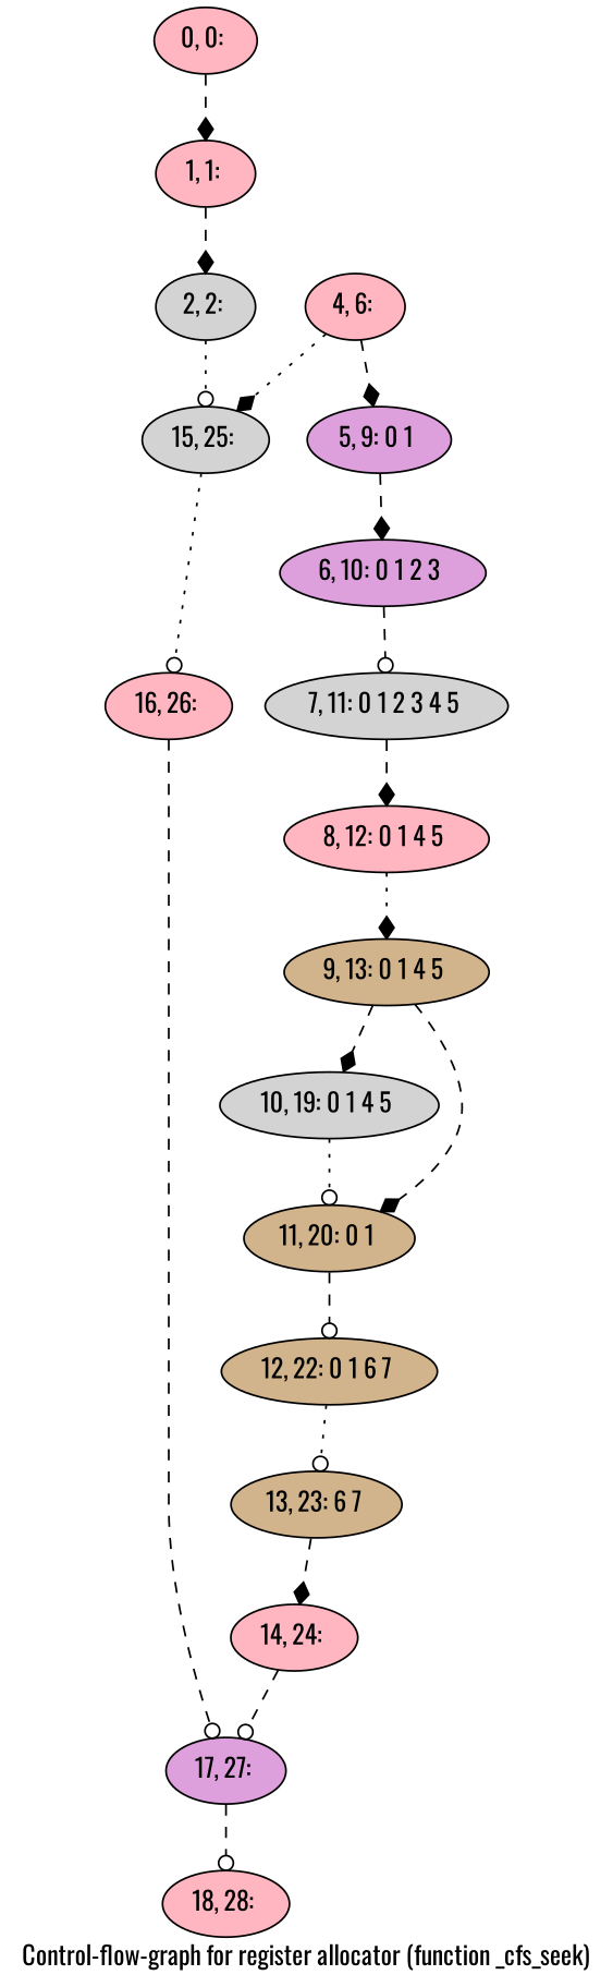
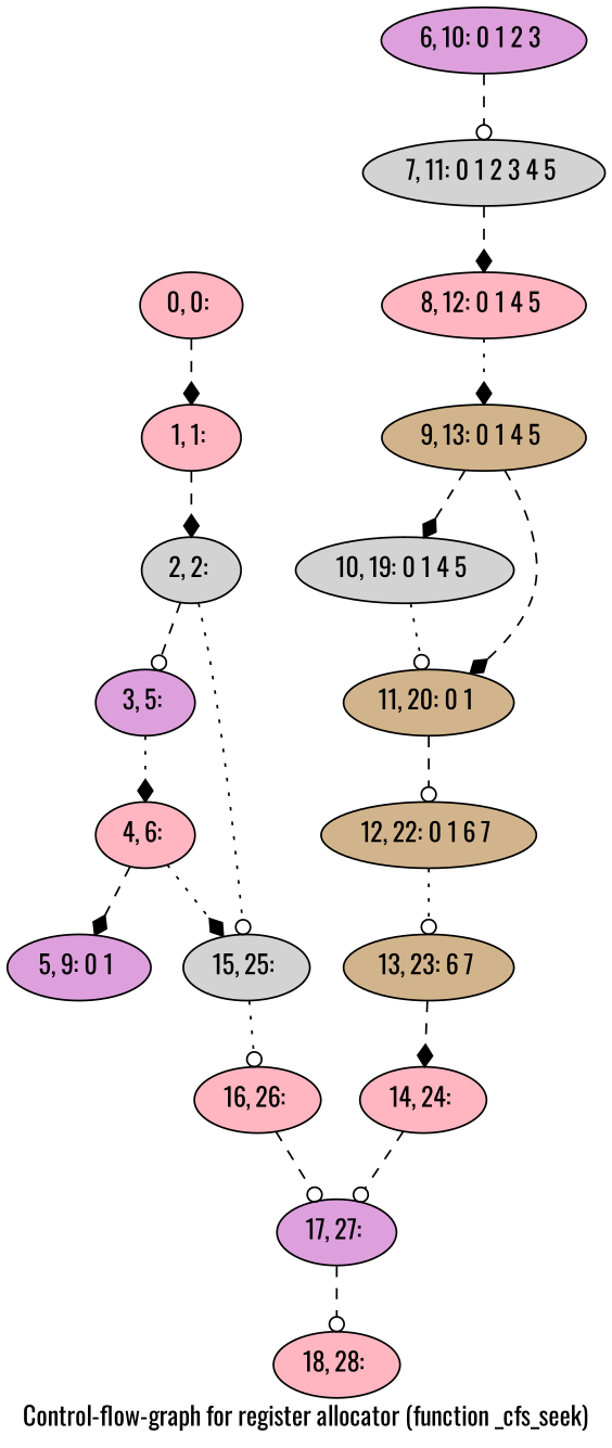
  digraph {
    fontname=Oswald
    label="Control-flow-graph for register allocator (function _cfs_seek)"
    node [fillcolor=lightpink fontname=Oswald style=filled]
    edge [arrowhead=diamond fontname=Oswald style=dashed]
    n1 [label="0, 0: "]
    n2 [label="1, 1: "]
    n3 [fillcolor=lightgrey label="2, 2: "]
+   n4 [fillcolor=plum label="3, 5: "]
    n5 [fillcolor=lightgrey label="15, 25: "]
    n6 [label="4, 6: "]
    n7 [label="16, 26: "]
    n8 [fillcolor=plum label="5, 9: 0 1 "]
    n9 [fillcolor=plum label="6, 10: 0 1 2 3 "]
    n10 [fillcolor=lightgrey label="7, 11: 0 1 2 3 4 5 "]
    n11 [label="8, 12: 0 1 4 5 "]
    n12 [fillcolor=tan label="9, 13: 0 1 4 5 "]
    n13 [fillcolor=lightgrey label="10, 19: 0 1 4 5 "]
    n14 [fillcolor=tan label="11, 20: 0 1 "]
    n15 [fillcolor=tan label="12, 22: 0 1 6 7 "]
    n16 [fillcolor=tan label="13, 23: 6 7 "]
    n17 [label="14, 24: "]
    n18 [fillcolor=plum label="17, 27: "]
    n19 [label="18, 28: "]
    n1 -> n2
    n2 -> n3
+   n3 -> n4 [arrowhead=odot]
    n3 -> n5 [arrowhead=odot style=dotted]
+   n4 -> n6 [style=dotted]
    n5 -> n7 [arrowhead=odot style=dotted]
    n6 -> n5 [style=dotted]
    n6 -> n8
    n7 -> n18 [arrowhead=odot]
-   n8 -> n9
    n9 -> n10 [arrowhead=odot]
    n10 -> n11
    n11 -> n12 [style=dotted]
    n12 -> n13
    n12 -> n14
    n13 -> n14 [arrowhead=odot style=dotted]
    n14 -> n15 [arrowhead=odot]
    n15 -> n16 [arrowhead=odot style=dotted]
    n16 -> n17
    n17 -> n18 [arrowhead=odot]
    n18 -> n19 [arrowhead=odot]
  }
